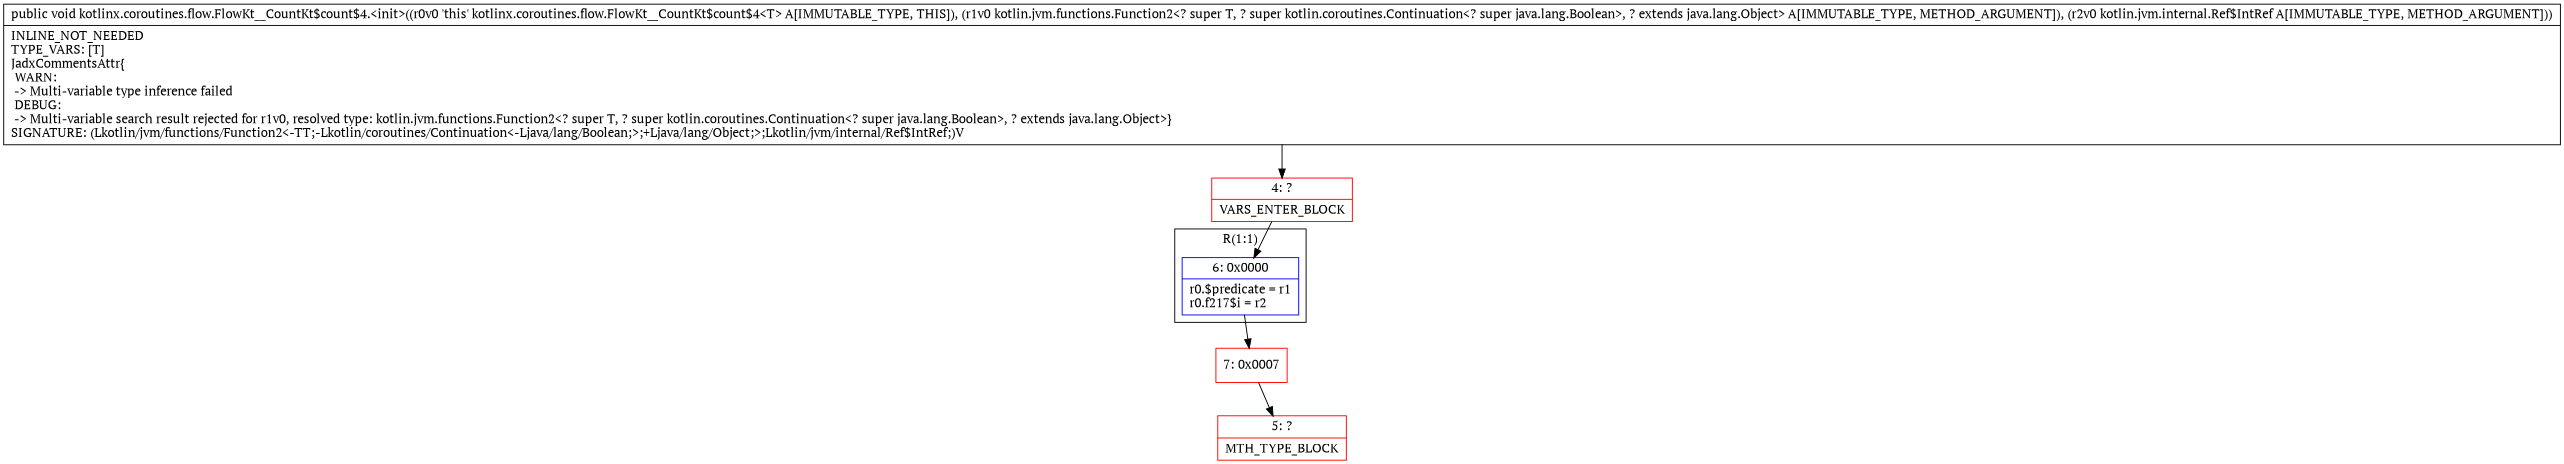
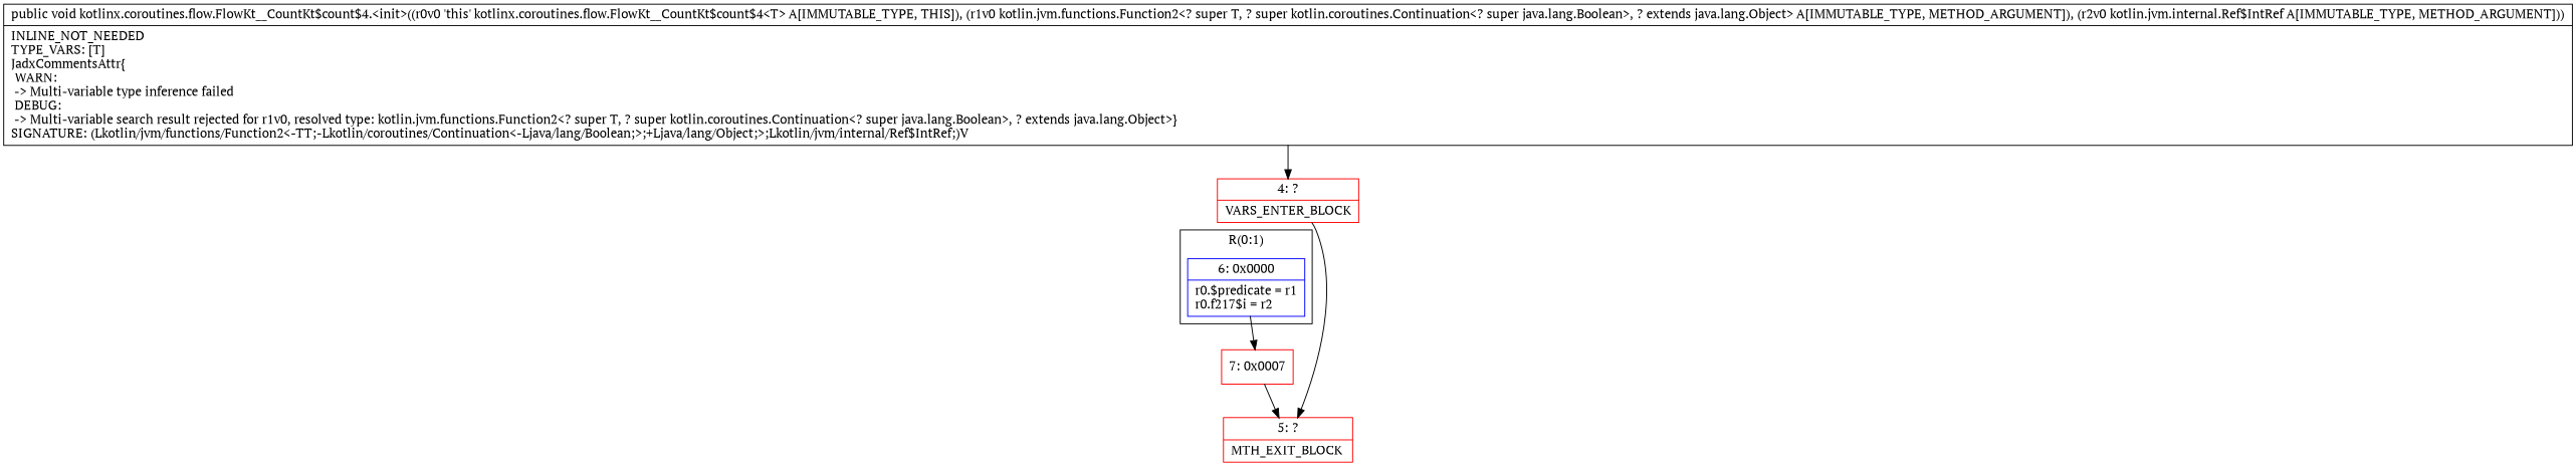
  digraph {
    fontname="PT Serif"
    node [color=red fontname="PT Serif" shape=record]
    edge [fontname="PT Serif"]
    n1 [color=blue label="{6\:\ 0x0000|r0.$predicate = r1\lr0.f217$i = r2\l}"]
    n2 [label="{7\:\ 0x0007}"]
-   n3 [label="{5\:\ ?|MTH_TYPE_BLOCK\l}"]
+   n3 [label="{5\:\ ?|MTH_EXIT_BLOCK\l}"]
    n4 [label="{4\:\ ?|VARS_ENTER_BLOCK\l}"]
    n5 [label="{public void kotlinx.coroutines.flow.FlowKt__CountKt$count$4.\<init\>((r0v0 'this' kotlinx.coroutines.flow.FlowKt__CountKt$count$4\<T\> A[IMMUTABLE_TYPE, THIS]), (r1v0 kotlin.jvm.functions.Function2\<? super T, ? super kotlin.coroutines.Continuation\<? super java.lang.Boolean\>, ? extends java.lang.Object\> A[IMMUTABLE_TYPE, METHOD_ARGUMENT]), (r2v0 kotlin.jvm.internal.Ref$IntRef A[IMMUTABLE_TYPE, METHOD_ARGUMENT]))  | INLINE_NOT_NEEDED\lTYPE_VARS: [T]\lJadxCommentsAttr\{\l WARN: \l \-\> Multi\-variable type inference failed\l DEBUG: \l \-\> Multi\-variable search result rejected for r1v0, resolved type: kotlin.jvm.functions.Function2\<? super T, ? super kotlin.coroutines.Continuation\<? super java.lang.Boolean\>, ? extends java.lang.Object\>\}\lSIGNATURE: (Lkotlin\/jvm\/functions\/Function2\<\-TT;\-Lkotlin\/coroutines\/Continuation\<\-Ljava\/lang\/Boolean;\>;+Ljava\/lang\/Object;\>;Lkotlin\/jvm\/internal\/Ref$IntRef;)V\l}" color=""]
    subgraph cluster_1 {
-     label="R(1:1)"
+     label="R(0:1)"
      n1
    }
    n1 -> n2
    n2 -> n3
-   n4 -> n1
+   n4 -> n3
    n5 -> n4
  }
